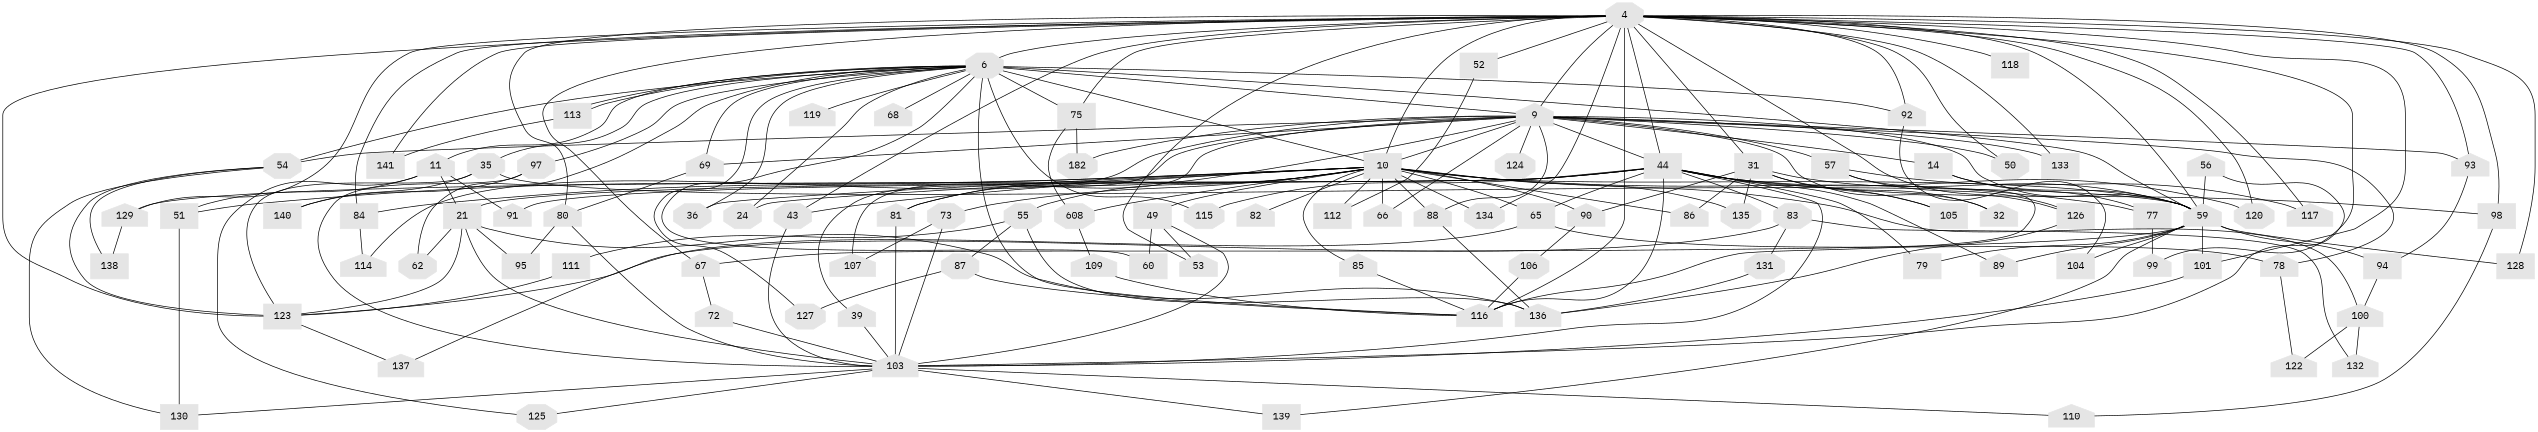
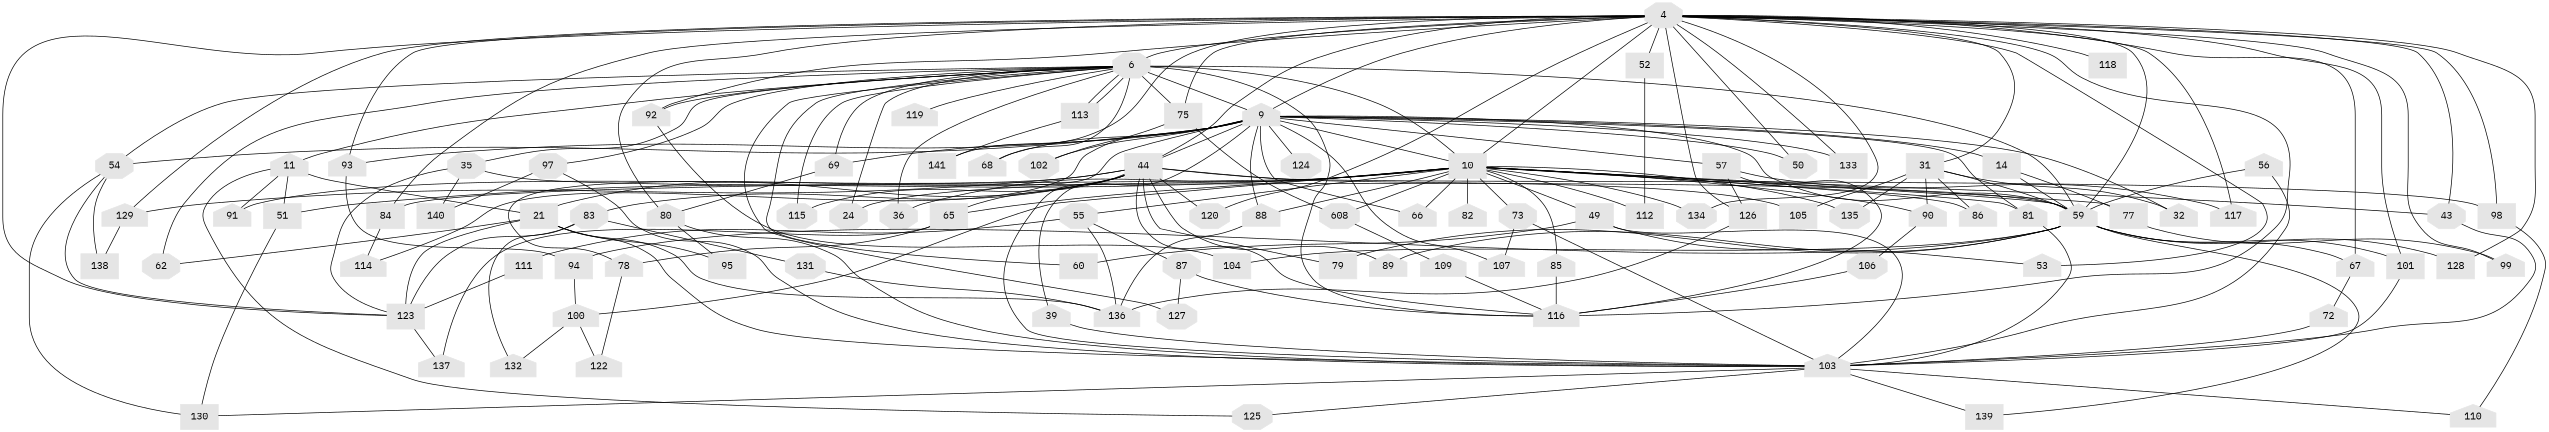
  graph {
    fontname="IBM Plex Mono"
    node [color=gray90 fontname="IBM Plex Mono" shape=house style=filled]
    edge [fontname="IBM Plex Mono"]
    4 [shape=octagon super="+3"]
    6 [shape=octagon super="+2"]
    9 [super="+8"]
    10 [shape=box super="+1"]
    31 [shape=box super="+18+17"]
    43 [shape=octagon]
    44 [shape=box super="+41+12+42"]
    50 [shape=octagon]
    52 [shape=box]
    53
    59 [super="+30+7"]
    67
    75 [shape=box super="+37"]
    80 [super="+58"]
    84 [shape=box]
    92
    93
    98 [shape=box]
    99
    101 [shape=box super="+13"]
    116 [super="+48+76"]
    117
    118 [shape=box]
    120 [shape=octagon super="+96"]
    123 [shape=box super="+45+16"]
    126 [shape=box super="+121"]
    128 [shape=box]
    129
    133 [shape=box]
    134 [shape=octagon]
    141 [shape=box]
    11
    24 [shape=octagon]
    35 [shape=octagon]
    36 [shape=octagon]
    54 [shape=octagon super="+15+25"]
    60 [shape=box]
    62 [shape=octagon]
    68
    69 [super="+20+28"]
    97 [shape=octagon]
    113 [shape=box]
    115 [shape=octagon]
    119
    127 [shape=octagon]
    14 [shape=box]
    32
    39
    57 [shape=box]
    66
    78
    81 [super="+71"]
    88 [super="+46"]
-   102 [shape=octagon label=182]
+   102 [shape=octagon]
    107
    114
    124 [shape=octagon]
    49 [shape=box]
    51 [shape=box]
    55 [shape=octagon super="+40"]
    65 [shape=box super="+38"]
    73 [shape=octagon super="+33"]
    77 [shape=box]
    82
    85
    86
    90
    100
    n69 [label=608 shape=octagon]
    112 [shape=box]
    135 [shape=octagon]
    105 [shape=box]
    103 [super="+47"]
    21 [shape=box super="+19"]
    91
    79 [shape=box]
    83 [shape=octagon]
    89
    94 [shape=box]
    104 [shape=box]
    139 [shape=box]
    72
    95 [shape=box]
    110
    137
    136 [super="+61"]
    138 [shape=box]
    125 [shape=octagon]
    140 [shape=box]
    130 [shape=box super="+70"]
    122
    87 [shape=octagon]
    111 [shape=box]
    106 [shape=octagon]
    132
    109
    131 [shape=octagon]
    56
    4 -- 6 [weight=4]
    4 -- 9 [weight=4]
    4 -- 10 [weight=4]
    4 -- 31
    4 -- 43
    4 -- 44 [weight=2]
    4 -- 50
    4 -- 52
    4 -- 53
    4 -- 59 [weight=5]
    4 -- 67
    4 -- 75
    4 -- 80
    4 -- 84
    4 -- 92
    4 -- 93
    4 -- 98
    4 -- 99
    4 -- 101
    4 -- 116 [weight=4]
    4 -- 117
    4 -- 118 [weight=2]
    4 -- 120 [weight=2]
    4 -- 123 [weight=2]
    4 -- 126 [weight=3]
    4 -- 128
    4 -- 129
    4 -- 133
    4 -- 134
    4 -- 141
    6 -- 9 [weight=4]
    6 -- 10 [weight=4]
    6 -- 59 [weight=4]
    6 -- 75
    6 -- 92
    6 -- 116 [weight=3]
    6 -- 11 [weight=2]
    6 -- 24
    6 -- 35
    6 -- 36
    6 -- 54
    6 -- 60
    6 -- 62
    6 -- 68
    6 -- 69
    6 -- 97
    6 -- 113
    6 -- 113
    6 -- 115
    6 -- 119
    6 -- 127
    9 -- 10 [weight=4]
    9 -- 44 [weight=6]
    9 -- 50
    9 -- 59 [weight=4]
    9 -- 93
    9 -- 133
    9 -- 54 [weight=3]
+   9 -- 68
    9 -- 69 [weight=3]
    9 -- 14
    9 -- 32
    9 -- 39
    9 -- 57
    9 -- 66
    9 -- 78
    9 -- 81
    9 -- 88
    9 -- 102
    9 -- 107
    9 -- 114
    9 -- 124 [weight=2]
    10 -- 43
    10 -- 59 [weight=5]
    10 -- 84
    10 -- 134
    10 -- 24
    10 -- 36
    10 -- 66
    10 -- 81
    10 -- 88
    10 -- 49
    10 -- 51
    10 -- 55 [weight=3]
    10 -- 65
    10 -- 73 [weight=2]
    10 -- 77
    10 -- 82 [weight=2]
    10 -- 85
    10 -- 86
    10 -- 90
    10 -- 100
    10 -- n69
    10 -- 112
    10 -- 135
    31 -- 59 [weight=3]
    31 -- 32
    31 -- 86
    31 -- 90
    31 -- 135
    31 -- 105
    43 -- 103
    44 -- 98
    44 -- 116
    44 -- 120
    44 -- 129
    44 -- 115
    44 -- 65 [weight=2]
    44 -- 105
    44 -- 103 [weight=2]
    44 -- 21
    44 -- 91
    44 -- 79
    44 -- 83
    44 -- 89
    52 -- 112
    59 -- 67
    59 -- 101
    59 -- 128
    59 -- 79
    59 -- 89
    59 -- 94
    59 -- 104
    59 -- 139
    67 -- 72
    75 -- 102
    75 -- n69
    80 -- 103
    80 -- 95
    84 -- 114
    92 -- 104
    93 -- 94
    98 -- 110
    101 -- 103
    123 -- 137
    126 -- 136
    129 -- 138
    11 -- 51
    11 -- 21
    11 -- 91
    11 -- 125
    35 -- 59
    35 -- 123
    35 -- 140
    54 -- 123
    54 -- 138
    54 -- 130
    69 -- 80
    97 -- 103
    97 -- 140
    113 -- 141
    14 -- 59
    14 -- 77
    39 -- 103
    57 -- 116
    57 -- 117
    57 -- 126
    78 -- 122
    81 -- 103
    88 -- 136
    49 -- 53
    49 -- 60
    49 -- 103
    51 -- 130
    55 -- 136
    55 -- 87
    55 -- 111
    65 -- 78
    65 -- 137
    73 -- 107
    73 -- 103
    77 -- 99
    85 -- 116
    90 -- 106
    100 -- 122
    100 -- 132
    n69 -- 109
    103 -- 139
    103 -- 110
    103 -- 125
    103 -- 130
    21 -- 123 [weight=2]
    21 -- 62
    21 -- 103
    21 -- 95
    21 -- 136
    83 -- 123
    83 -- 132
    83 -- 131
    94 -- 100
    72 -- 103
    87 -- 116
    87 -- 127
    111 -- 123
    106 -- 116
    109 -- 116
    131 -- 136
    56 -- 59
    56 -- 103
  }
